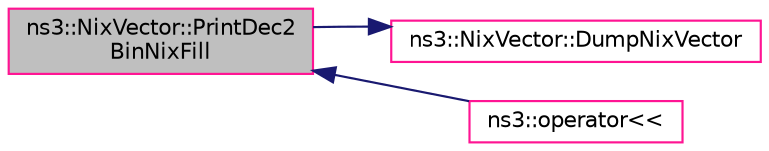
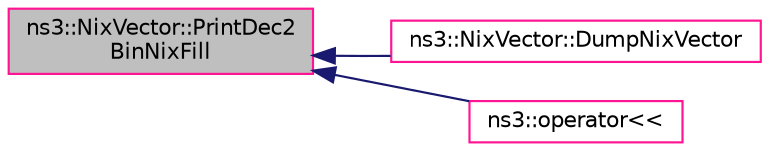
  digraph {
    rankdir=LR
    node [color=deeppink fillcolor=white fontname=Helvetica fontsize=10 shape=box style=filled]
    edge [color=midnightblue dir=back fontname=Helvetica fontsize=10 labelfontname=Helvetica labelfontsize=10 style=solid]
    n1 [fillcolor=grey75 fontcolor=black height=0.2 label="ns3::NixVector::PrintDec2\lBinNixFill" width=0.4]
    n2 [height=0.2 label="ns3::NixVector::DumpNixVector" width=0.4]
    n3 [height=0.2 label="ns3::operator\<\<" width=0.4]
-   n2 -> n1
+   n1 -> n2
    n1 -> n3
  }
